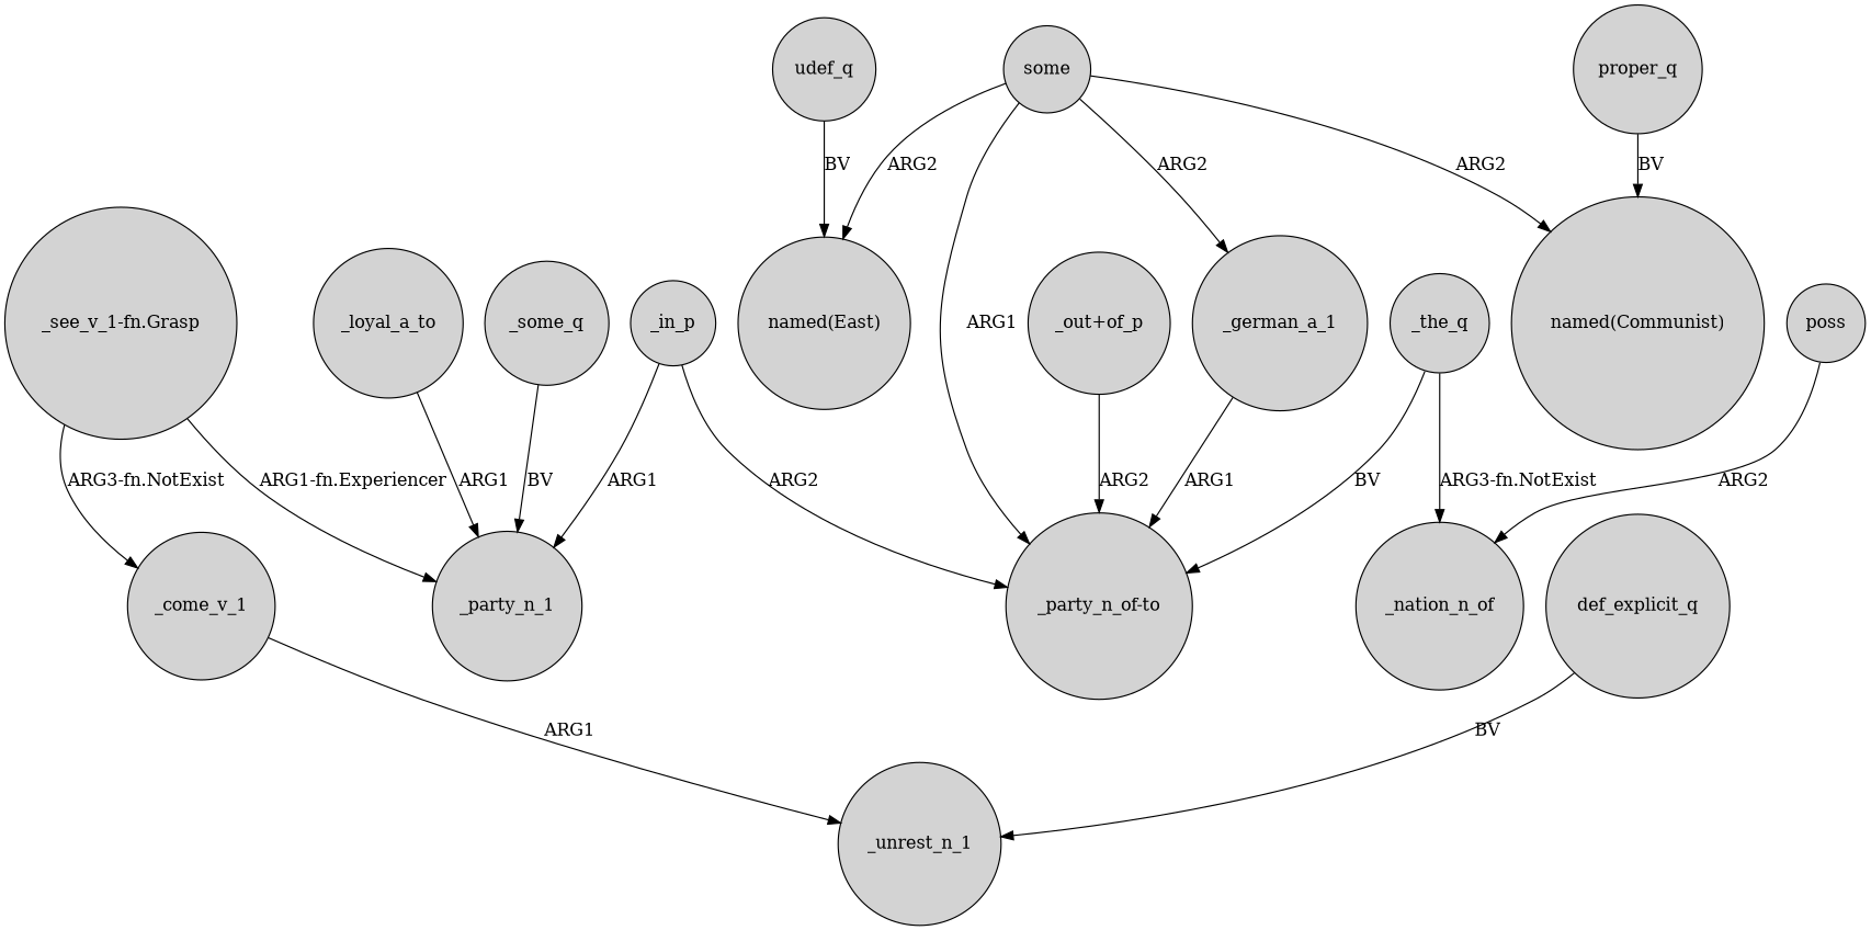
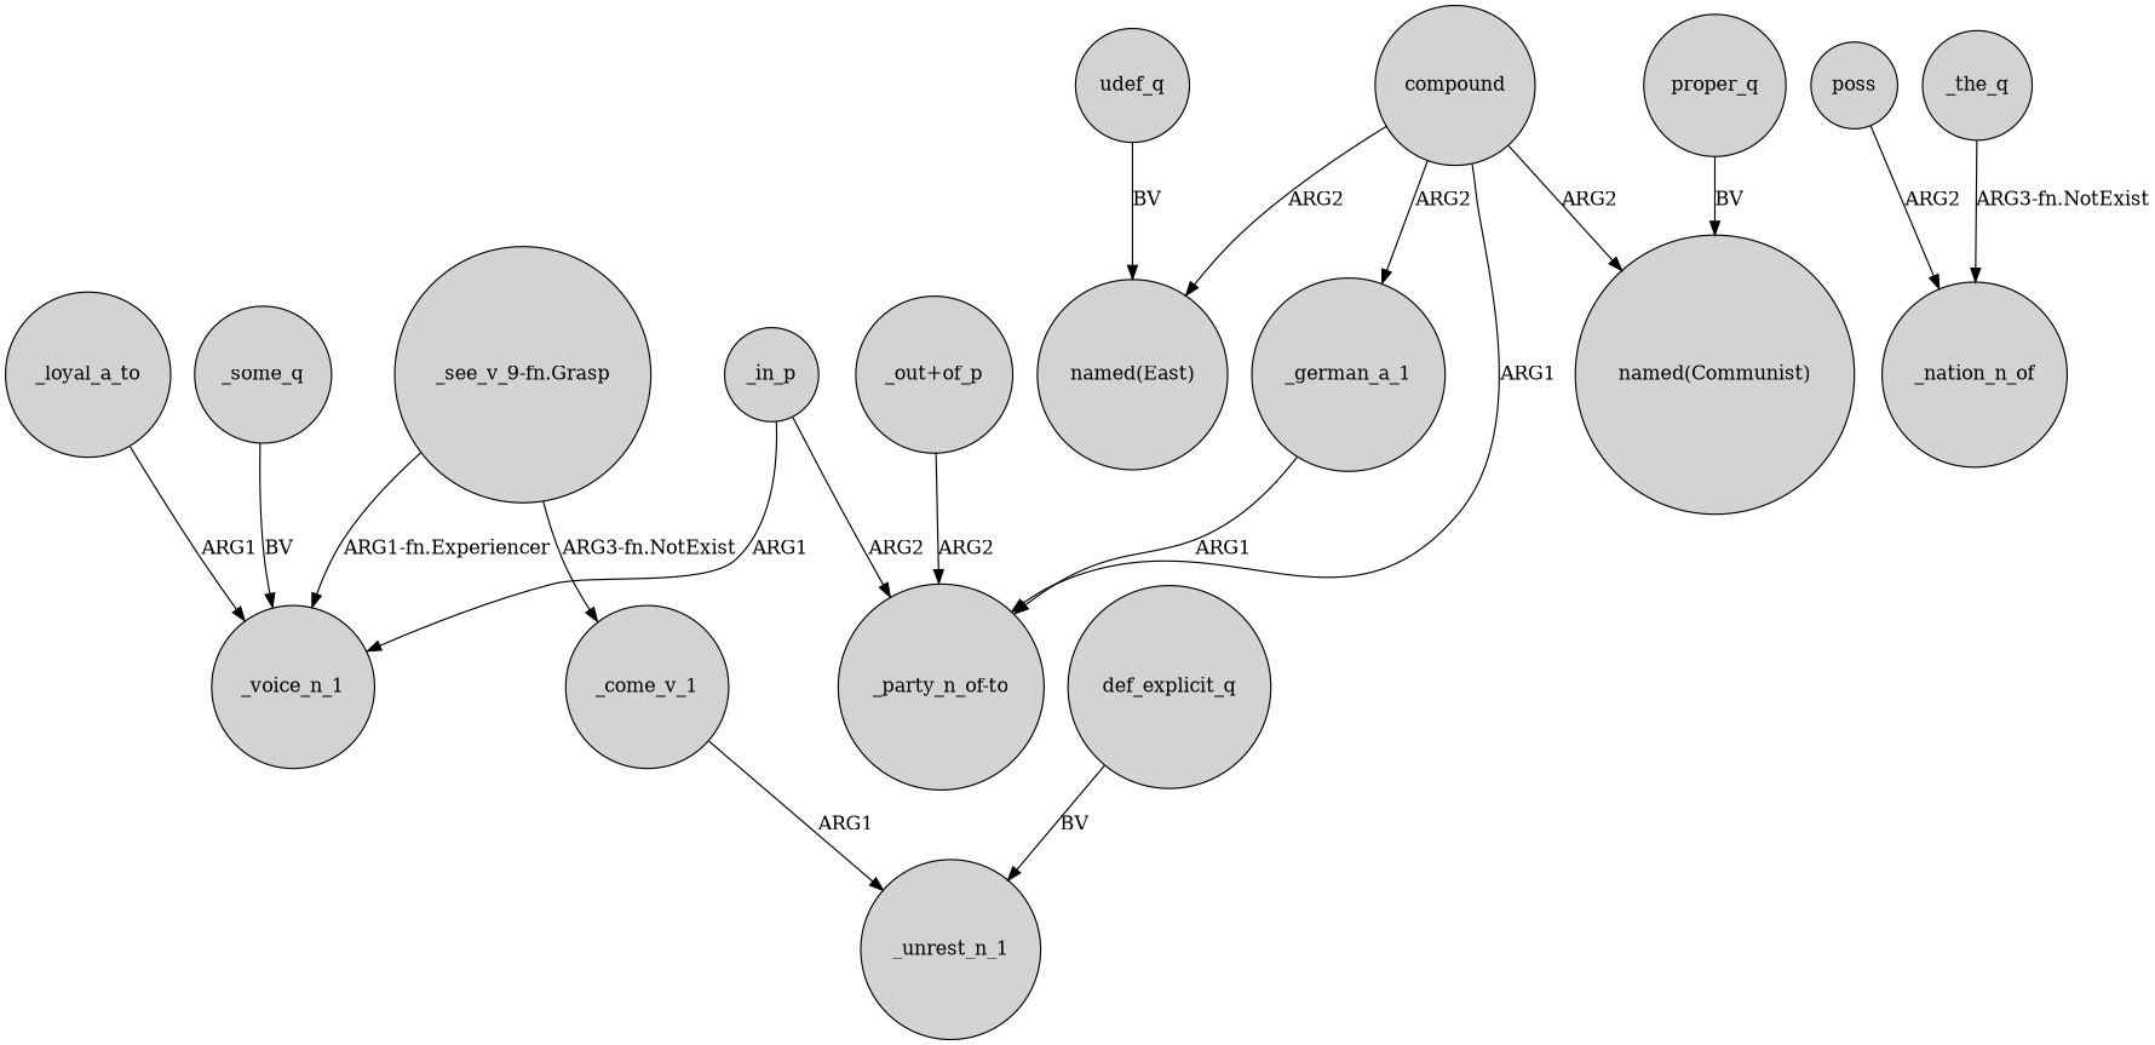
  digraph {
    node [shape=circle style=filled]
-   "_see_v_1-fn.Grasp"
-   _voice_n_1 [label=_party_n_1]
+   "_see_v_1-fn.Grasp" [label="_see_v_9-fn.Grasp"]
+   _voice_n_1
    _come_v_1
    _unrest_n_1
    "_out+of_p"
    "_party_n_of-to"
    _in_p
    _some_q
    udef_q
    "named(East)"
    proper_q
    "named(Communist)"
    _loyal_a_to
    poss
    _nation_n_of
    _german_a_1
    _the_q
-   compound [label=some]
+   compound
    def_explicit_q
    "_see_v_1-fn.Grasp" -> _voice_n_1 [label="ARG1-fn.Experiencer"]
    "_see_v_1-fn.Grasp" -> _come_v_1 [label="ARG3-fn.NotExist"]
    _come_v_1 -> _unrest_n_1 [label=ARG1]
    "_out+of_p" -> "_party_n_of-to" [label=ARG2]
    _in_p -> _voice_n_1 [label=ARG1]
    _in_p -> "_party_n_of-to" [label=ARG2]
    _some_q -> _voice_n_1 [label=BV]
    udef_q -> "named(East)" [label=BV]
    proper_q -> "named(Communist)" [label=BV]
    _loyal_a_to -> _voice_n_1 [label=ARG1]
    poss -> _nation_n_of [label=ARG2]
    _german_a_1 -> "_party_n_of-to" [label=ARG1]
-   _the_q -> "_party_n_of-to" [label=BV]
    _the_q -> _nation_n_of [label="ARG3-fn.NotExist"]
    compound -> "_party_n_of-to" [label=ARG1]
    compound -> "named(East)" [label=ARG2]
    compound -> "named(Communist)" [label=ARG2]
    compound -> _german_a_1 [label=ARG2]
    def_explicit_q -> _unrest_n_1 [label=BV]
  }
